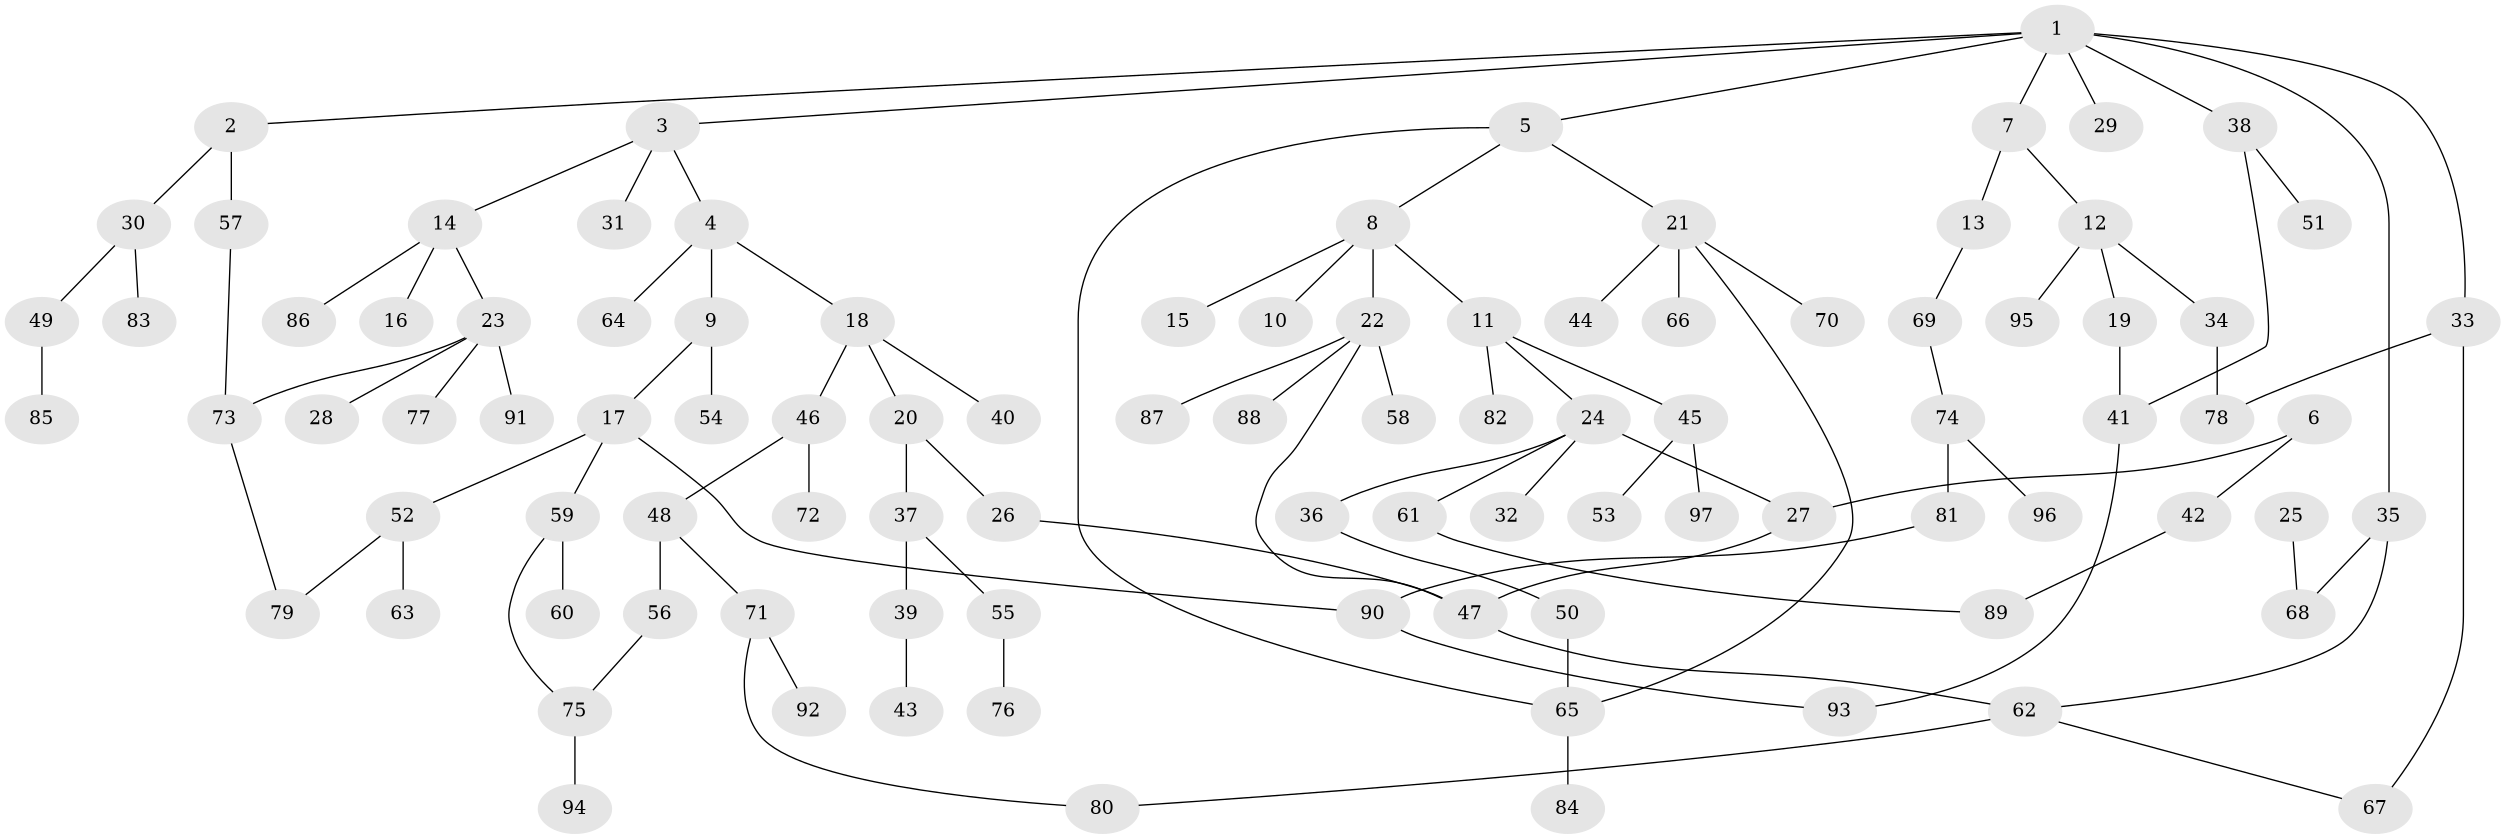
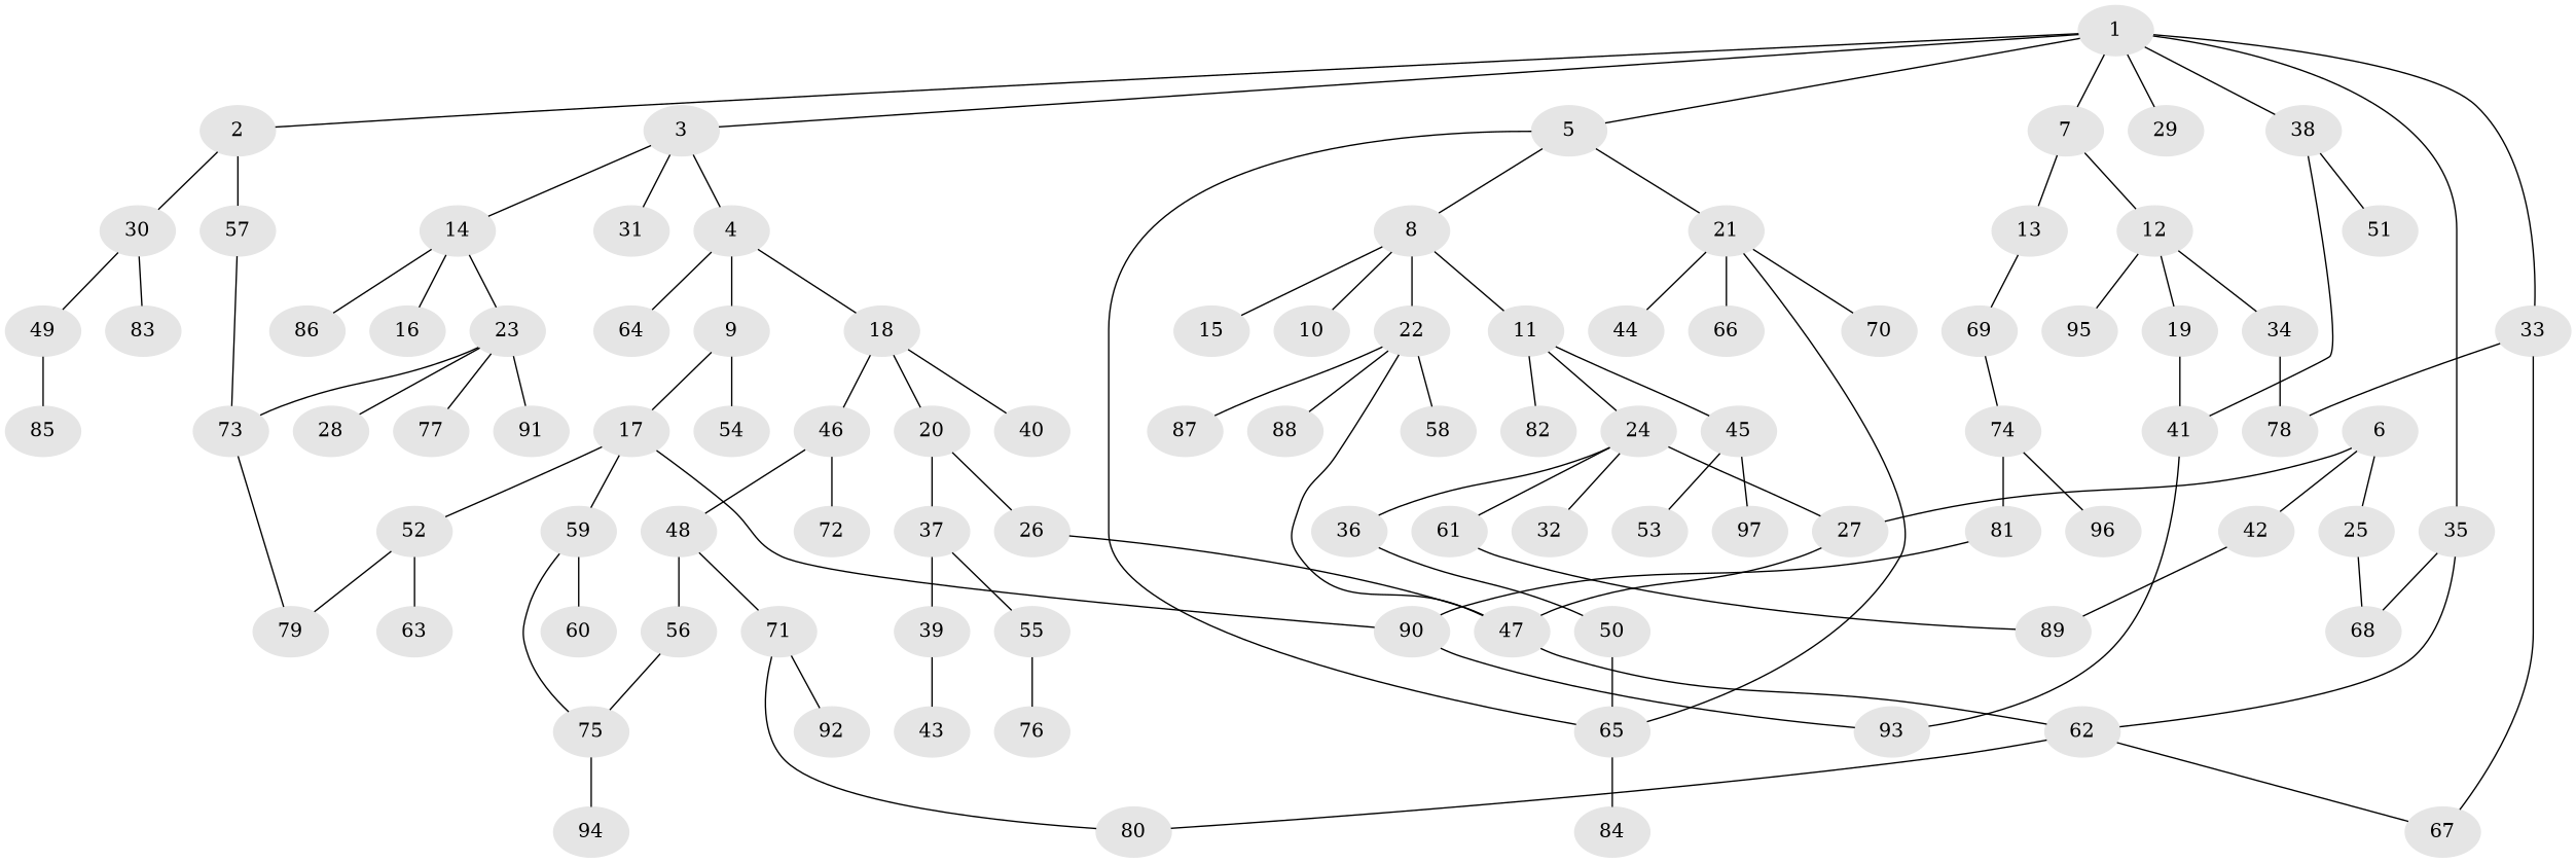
  graph {
    node [color=gray90 style=filled]
    1
    2
    3
    5
    7
    29
    33
    35
    38
    30
    57
    4
    14
    31
    8
    21
    65
    6
    25
    27
    42
    12
    13
    67
    78
    68
    62
    41
    51
    49
    83
    73
    9
    18
    64
    16
    23
    86
    17
    54
    20
    40
    46
    10
    11
    15
    22
    70
    44
    66
    84
    47
    89
    19
    34
    95
    69
    24
    45
    82
    58
    87
    88
    52
    59
    90
    32
    36
    61
    53
    97
    74
    28
    77
    91
    63
    79
    75
    60
    93
    26
    37
    48
    72
    39
    55
    50
    85
    80
    43
    76
    56
    71
    92
    94
    81
    96
    1 -- 2
    1 -- 3
    1 -- 5
    1 -- 7
    1 -- 29
    1 -- 33
    1 -- 35
    1 -- 38
    2 -- 30
    2 -- 57
    3 -- 4
    3 -- 14
    3 -- 31
    5 -- 8
    5 -- 21
    5 -- 65
    7 -- 12
    7 -- 13
    33 -- 67
    33 -- 78
    35 -- 68
    35 -- 62
    38 -- 41
    38 -- 51
    30 -- 49
    30 -- 83
    57 -- 73
    4 -- 9
    4 -- 18
    4 -- 64
    14 -- 16
    14 -- 23
    14 -- 86
    8 -- 10
    8 -- 11
    8 -- 15
    8 -- 22
    21 -- 65
    21 -- 70
    21 -- 44
    21 -- 66
    65 -- 84
+   6 -- 25
    6 -- 27
    6 -- 42
    25 -- 68
    27 -- 47
    42 -- 89
    12 -- 19
    12 -- 34
    12 -- 95
    13 -- 69
    62 -- 67
    62 -- 80
    41 -- 93
    49 -- 85
    73 -- 79
    9 -- 17
    9 -- 54
    18 -- 20
    18 -- 40
    18 -- 46
    23 -- 73
    23 -- 28
    23 -- 77
    23 -- 91
    17 -- 52
    17 -- 59
    17 -- 90
    20 -- 26
    20 -- 37
    46 -- 48
    46 -- 72
    11 -- 24
    11 -- 45
    11 -- 82
    22 -- 47
    22 -- 58
    22 -- 87
    22 -- 88
    47 -- 62
    19 -- 41
    34 -- 78
    69 -- 74
    24 -- 27
    24 -- 32
    24 -- 36
    24 -- 61
    45 -- 53
    45 -- 97
    52 -- 63
    52 -- 79
    59 -- 75
    59 -- 60
    90 -- 93
    36 -- 50
    61 -- 89
    74 -- 81
    74 -- 96
    75 -- 94
    26 -- 47
    37 -- 39
    37 -- 55
    48 -- 56
    48 -- 71
    39 -- 43
    55 -- 76
    50 -- 65
    56 -- 75
    71 -- 80
    71 -- 92
    81 -- 90
  }
